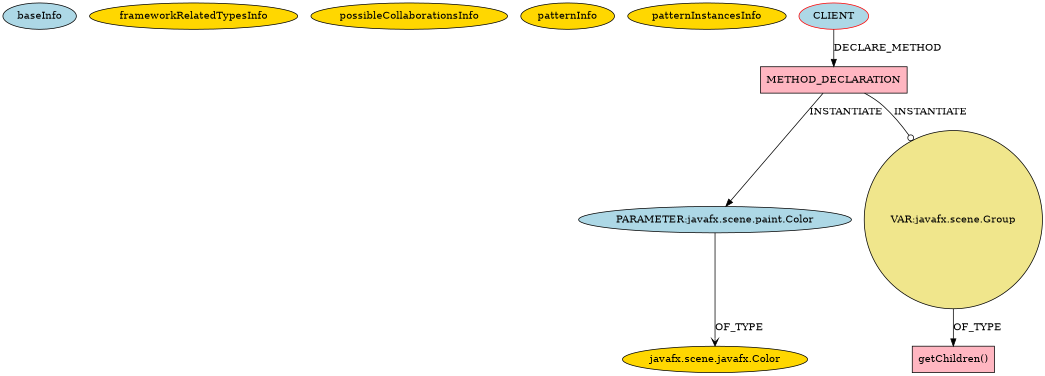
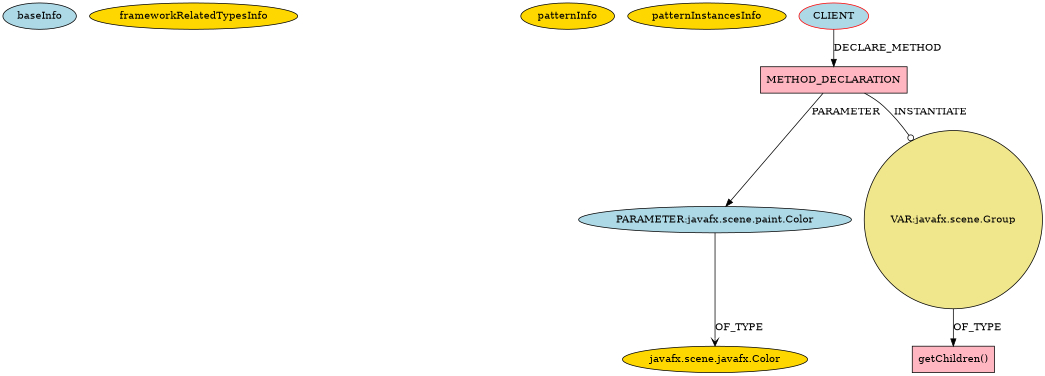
  digraph {
    node [fillcolor=gold style=filled isFrameworkType=false]
    edge [arrowhead=normal]
    baseInfo [category=pattern fillcolor=lightblue graphId=3590 isAnonymous=false possibleRelation=false isFrameworkType=""]
    frameworkRelatedTypesInfo [isFrameworkType=""]
-   possibleCollaborationsInfo [isFrameworkType=""]
    patternInfo [frequency=2.0 patternRootClient=0 isFrameworkType=""]
    patternInstancesInfo [0="MrLoNee-RadialFx~/MrLoNee-RadialFx/RadialFx-master/src/com/mrlonee/radialfx/colormenu/RadialColorMenu.java~RadialColorMenu~958" 1="mrempala-sp~/mrempala-sp/sp-master/src/application/VcPtVisualSchematicView.java~VcPtVisualSchematicView~3690" isFrameworkType=""]
    n6 [fillcolor=lightblue label="PARAMETER:javafx.scene.paint.Color" vertexType=PARAMETER_DECLARATION]
    n7 [label="javafx.scene.javafx.Color" vertexType=FRAMEWORK_CLASS_TYPE]
    n8 [fillcolor=lightpink label=METHOD_DECLARATION shape=box vertexType=CLIENT_METHOD_DECLARATION]
    n9 [fillcolor=khaki label="VAR:javafx.scene.Group" shape=circle vertexType=VARIABLE_EXPRESION]
    n10 [fillcolor=lightpink label="getChildren()" shape=box vertexType=INSIDE_CALL]
    n11 [color=red fillcolor=lightblue label=CLIENT vertexType=ROOT_CLIENT_CLASS_DECLARATION]
    n6 -> n7 [arrowhead=vee label=OF_TYPE]
-   n8 -> n6 [label=INSTANTIATE]
+   n8 -> n6 [label=PARAMETER]
    n8 -> n9 [arrowhead=odot label=INSTANTIATE]
    n9 -> n10 [label=OF_TYPE]
    n11 -> n8 [label=DECLARE_METHOD]
  }
